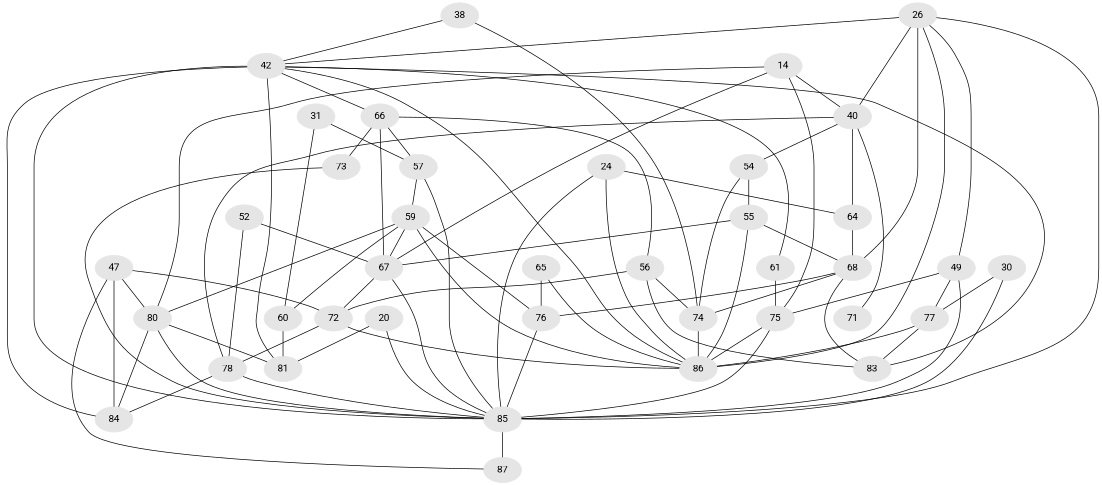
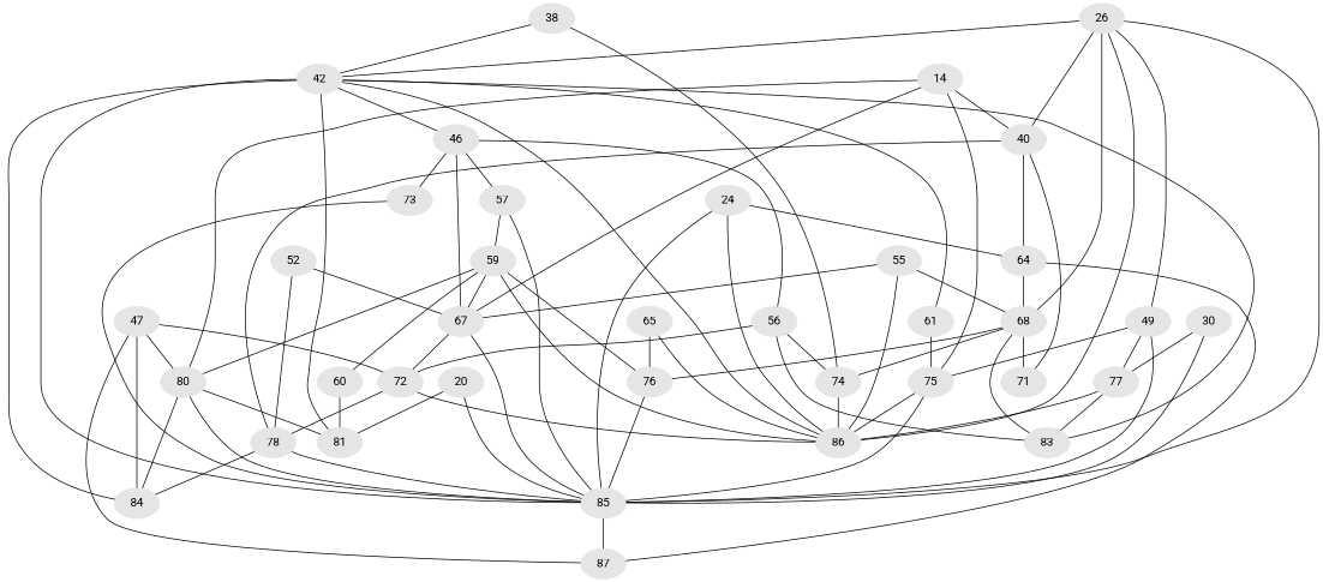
  graph {
    fontname=Roboto
    node [color=gray90 fontname=Roboto style=filled]
    edge [fontname=Roboto]
    20 [super="+4"]
    81 [super="+58"]
    85 [super="+73+48"]
    40 [super="+2"]
    14
    67 [super="+29"]
    75 [super="+3+51"]
    80 [super="+16+53+62"]
    78 [super="+28"]
    64 [super="+37"]
-   54 [super="+27"]
    71
    72 [super="+66"]
    86 [super="+17+79"]
    84
    87 [super="+12"]
    68 [super="+8"]
    24
    26 [super="+25"]
    42 [super="+23+41"]
    49 [super="+39"]
-   46 [label=66]
+   46
    61
    83
    77
    74
    76
    30
    57 [super="+50"]
    59 [super="+22"]
-   31
    60
    38
    55 [super="+43+13"]
    56
    n36 [label=73]
    47 [super="+35"]
    52
    65 [super="+33"]
    20 -- 81
    20 -- 85
    85 -- 87
    40 -- 78
    40 -- 64 [weight=2]
-   40 -- 54 [weight=2]
    40 -- 71
    14 -- 40
    14 -- 67
    14 -- 75 [weight=2]
    14 -- 80 [weight=2]
    67 -- 85
    67 -- 72
    75 -- 85 [weight=5]
    75 -- 86 [weight=2]
    80 -- 81
    80 -- 85 [weight=2]
    80 -- 84
    78 -- 85
    78 -- 84
+   64 -- 87
    64 -- 68
-   54 -- 74
-   54 -- 55
    72 -- 78 [weight=2]
    72 -- 86
+   68 -- 71
    68 -- 83
    68 -- 74
    68 -- 76
    24 -- 85 [weight=2]
    24 -- 64 [weight=2]
    24 -- 86
    26 -- 85
    26 -- 40 [weight=2]
    26 -- 86
    26 -- 68 [weight=2]
    26 -- 42
    26 -- 49
    42 -- 81
    42 -- 85 [weight=3]
    42 -- 86
    42 -- 84 [weight=2]
    42 -- 46
    42 -- 61
    42 -- 83
    49 -- 85 [weight=3]
    49 -- 75 [weight=3]
    49 -- 77
    46 -- 67
    46 -- 57
    46 -- 56
    46 -- n36
    61 -- 75 [weight=2]
    77 -- 86
    77 -- 83
    74 -- 86
    76 -- 85
    30 -- 85
    30 -- 77
    57 -- 85 [weight=2]
    57 -- 59
    59 -- 67
    59 -- 80
    59 -- 86
    59 -- 76
    59 -- 60
-   31 -- 57
-   31 -- 60
    60 -- 81 [weight=2]
    38 -- 42
    38 -- 74
    55 -- 67
    55 -- 86
    55 -- 68 [weight=2]
    56 -- 72
    56 -- 83
    56 -- 74
    n36 -- 85
    47 -- 80
    47 -- 72
    47 -- 84 [weight=2]
    47 -- 87
    52 -- 67
    52 -- 78
    65 -- 86
    65 -- 76
  }
